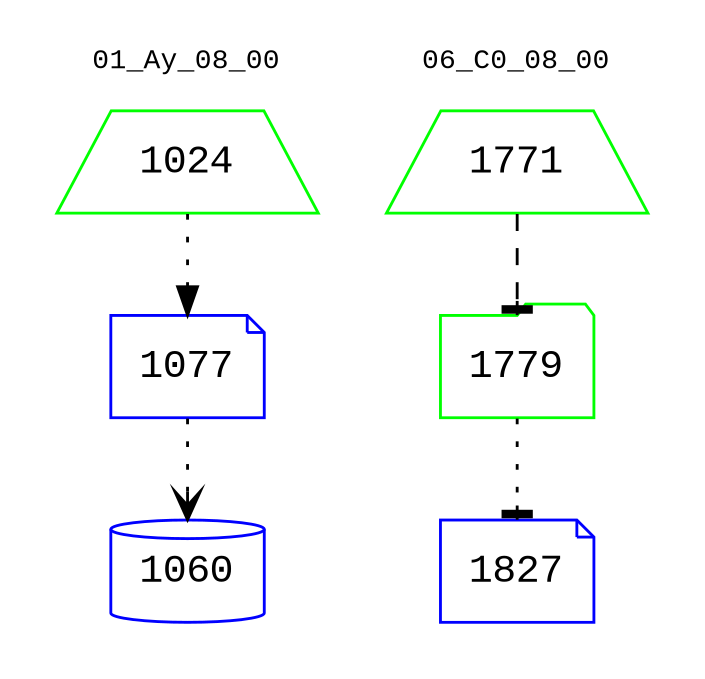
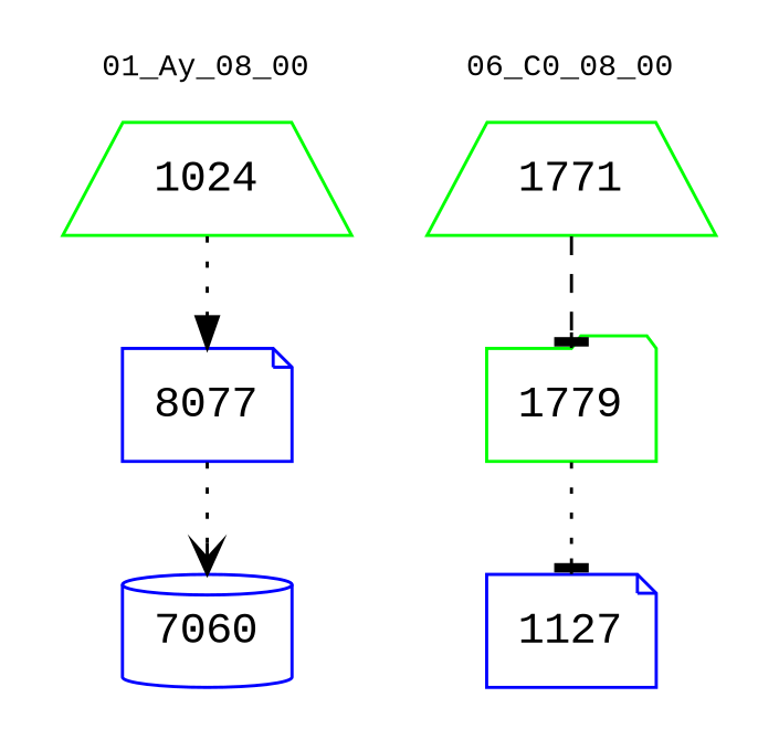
  digraph {
    fontname="Liberation Mono"
    node [color=green fontname="Liberation Mono" shape=trapezium]
    edge [arrowhead=tee color=black fontname="Liberation Mono" style=dotted]
    n1 [label=1024]
-   n2 [color=blue label=1077 shape=note]
-   n3 [color=blue label=1060 shape=cylinder]
+   n2 [color=blue label=8077 shape=note]
+   n3 [color=blue label=7060 shape=cylinder]
    n4 [label=1771]
    n5 [label=1779 shape=folder]
-   n6 [color=blue label=1827 shape=note]
+   n6 [color=blue label=1127 shape=note]
    subgraph cluster_1 {
      color=white
      fontsize=10
      label="01_Ay_08_00"
      n1
      n2
      n3
    }
    subgraph cluster_2 {
      color=white
      fontsize=10
      label="06_C0_08_00"
      n4
      n5
      n6
    }
    n1 -> n2 [arrowhead=normal]
    n2 -> n3 [arrowhead=vee]
    n4 -> n5 [style=dashed]
    n5 -> n6
  }
